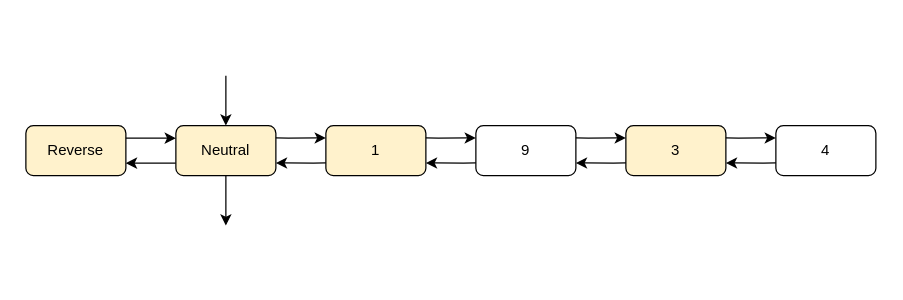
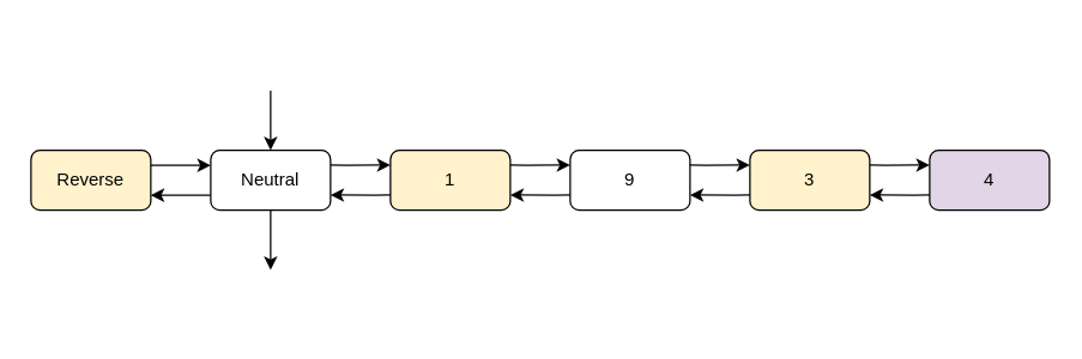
  <mxCell id="0" />
  <mxCell id="1" parent="0" />
  <mxCell id="2" value="" style="edgeStyle=orthogonalEdgeStyle;rounded=0;orthogonalLoop=1;jettySize=auto;html=1;" edge="1" parent="1" source="3" target="7"><mxGeometry relative="1" as="geometry" /></mxCell>
  <mxCell id="3" value="" style="shape=image;html=1;verticalAlign=top;verticalLabelPosition=bottom;labelBackgroundColor=#ffffff;imageAspect=0;aspect=fixed;image=https://cdn0.iconfinder.com/data/icons/octicons/1024/primitive-dot-128.png" vertex="1" parent="1"><mxGeometry x="160" y="20" width="40" height="40" as="geometry" /></mxCell>
  <mxCell id="4" value="" style="shape=image;html=1;verticalAlign=top;verticalLabelPosition=bottom;labelBackgroundColor=#ffffff;imageAspect=0;aspect=fixed;image=https://cdn2.iconfinder.com/data/icons/font-awesome/1792/dot-circle-o-128.png" vertex="1" parent="1"><mxGeometry x="161" y="180" width="38" height="38" as="geometry" /></mxCell>
  <mxCell id="5" value="" style="edgeStyle=orthogonalEdgeStyle;rounded=0;orthogonalLoop=1;jettySize=auto;html=1;" edge="1" parent="1"><mxGeometry relative="1" as="geometry"><mxPoint x="140" y="130" as="sourcePoint" /><mxPoint x="100" y="130" as="targetPoint" /><Array as="points"><mxPoint x="130" y="130" /><mxPoint x="130" y="130" /></Array></mxGeometry></mxCell>
  <mxCell id="6" value="" style="edgeStyle=orthogonalEdgeStyle;rounded=0;orthogonalLoop=1;jettySize=auto;html=1;" edge="1" parent="1" source="7" target="4"><mxGeometry relative="1" as="geometry" /></mxCell>
- <mxCell id="7" value="Neutral" style="rounded=1;whiteSpace=wrap;html=1;fillColor=#fff2cc;" vertex="1" parent="1"><mxGeometry x="140" y="100" width="80" height="40" as="geometry" /></mxCell>
+ <mxCell id="7" value="Neutral" style="rounded=1;whiteSpace=wrap;html=1;" vertex="1" parent="1"><mxGeometry x="140" y="100" width="80" height="40" as="geometry" /></mxCell>
  <mxCell id="8" value="Reverse" style="whiteSpace=wrap;html=1;rounded=1;fillColor=#fff2cc;" vertex="1" parent="1"><mxGeometry x="20" y="100" width="80" height="40" as="geometry" /></mxCell>
  <mxCell id="9" value="1" style="rounded=1;whiteSpace=wrap;html=1;fillColor=#fff2cc;" vertex="1" parent="1"><mxGeometry x="260" y="100" width="80" height="40" as="geometry" /></mxCell>
  <mxCell id="10" value="9" style="rounded=1;whiteSpace=wrap;html=1;" vertex="1" parent="1"><mxGeometry x="380" y="100" width="80" height="40" as="geometry" /></mxCell>
  <mxCell id="11" value="3" style="rounded=1;whiteSpace=wrap;html=1;fillColor=#fff2cc;" vertex="1" parent="1"><mxGeometry x="500" y="100" width="80" height="40" as="geometry" /></mxCell>
- <mxCell id="12" value="4" style="rounded=1;whiteSpace=wrap;html=1;" vertex="1" parent="1"><mxGeometry x="620" y="100" width="80" height="40" as="geometry" /></mxCell>
+ <mxCell id="12" value="4" style="rounded=1;whiteSpace=wrap;html=1;fillColor=#e1d5e7;" vertex="1" parent="1"><mxGeometry x="620" y="100" width="80" height="40" as="geometry" /></mxCell>
  <mxCell id="13" value="" style="edgeStyle=orthogonalEdgeStyle;rounded=0;orthogonalLoop=1;jettySize=auto;html=1;" edge="1" parent="1"><mxGeometry relative="1" as="geometry"><mxPoint x="100" y="110" as="sourcePoint" /><mxPoint x="140" y="110" as="targetPoint" /><Array as="points"><mxPoint x="110" y="110" /><mxPoint x="110" y="110" /></Array></mxGeometry></mxCell>
  <mxCell id="14" value="" style="edgeStyle=orthogonalEdgeStyle;rounded=0;orthogonalLoop=1;jettySize=auto;html=1;" edge="1" parent="1"><mxGeometry relative="1" as="geometry"><mxPoint x="260" y="129.89" as="sourcePoint" /><mxPoint x="220" y="129.89" as="targetPoint" /><Array as="points"><mxPoint x="250" y="129.89" /><mxPoint x="250" y="129.89" /></Array></mxGeometry></mxCell>
  <mxCell id="15" value="" style="edgeStyle=orthogonalEdgeStyle;rounded=0;orthogonalLoop=1;jettySize=auto;html=1;" edge="1" parent="1"><mxGeometry relative="1" as="geometry"><mxPoint x="220" y="109.89" as="sourcePoint" /><mxPoint x="260" y="109.89" as="targetPoint" /><Array as="points"><mxPoint x="230" y="109.89" /><mxPoint x="230" y="109.89" /></Array></mxGeometry></mxCell>
  <mxCell id="16" value="" style="edgeStyle=orthogonalEdgeStyle;rounded=0;orthogonalLoop=1;jettySize=auto;html=1;" edge="1" parent="1"><mxGeometry relative="1" as="geometry"><mxPoint x="380" y="129.89" as="sourcePoint" /><mxPoint x="340" y="129.89" as="targetPoint" /><Array as="points"><mxPoint x="370" y="129.89" /><mxPoint x="370" y="129.89" /></Array></mxGeometry></mxCell>
  <mxCell id="17" value="" style="edgeStyle=orthogonalEdgeStyle;rounded=0;orthogonalLoop=1;jettySize=auto;html=1;" edge="1" parent="1"><mxGeometry relative="1" as="geometry"><mxPoint x="340" y="109.89" as="sourcePoint" /><mxPoint x="380" y="109.89" as="targetPoint" /><Array as="points"><mxPoint x="350" y="109.89" /><mxPoint x="350" y="109.89" /></Array></mxGeometry></mxCell>
  <mxCell id="18" value="" style="edgeStyle=orthogonalEdgeStyle;rounded=0;orthogonalLoop=1;jettySize=auto;html=1;" edge="1" parent="1"><mxGeometry relative="1" as="geometry"><mxPoint x="500" y="129.89" as="sourcePoint" /><mxPoint x="460" y="129.89" as="targetPoint" /><Array as="points"><mxPoint x="490" y="129.89" /><mxPoint x="490" y="129.89" /></Array></mxGeometry></mxCell>
  <mxCell id="19" value="" style="edgeStyle=orthogonalEdgeStyle;rounded=0;orthogonalLoop=1;jettySize=auto;html=1;" edge="1" parent="1"><mxGeometry relative="1" as="geometry"><mxPoint x="460" y="109.89" as="sourcePoint" /><mxPoint x="500" y="109.89" as="targetPoint" /><Array as="points"><mxPoint x="470" y="109.89" /><mxPoint x="470" y="109.89" /></Array></mxGeometry></mxCell>
  <mxCell id="20" value="" style="edgeStyle=orthogonalEdgeStyle;rounded=0;orthogonalLoop=1;jettySize=auto;html=1;" edge="1" parent="1"><mxGeometry relative="1" as="geometry"><mxPoint x="620" y="129.89" as="sourcePoint" /><mxPoint x="580" y="129.89" as="targetPoint" /><Array as="points"><mxPoint x="610" y="129.89" /><mxPoint x="610" y="129.89" /></Array></mxGeometry></mxCell>
  <mxCell id="21" value="" style="edgeStyle=orthogonalEdgeStyle;rounded=0;orthogonalLoop=1;jettySize=auto;html=1;" edge="1" parent="1"><mxGeometry relative="1" as="geometry"><mxPoint x="580" y="109.89" as="sourcePoint" /><mxPoint x="620" y="109.89" as="targetPoint" /><Array as="points"><mxPoint x="590" y="109.89" /><mxPoint x="590" y="109.89" /></Array></mxGeometry></mxCell>
